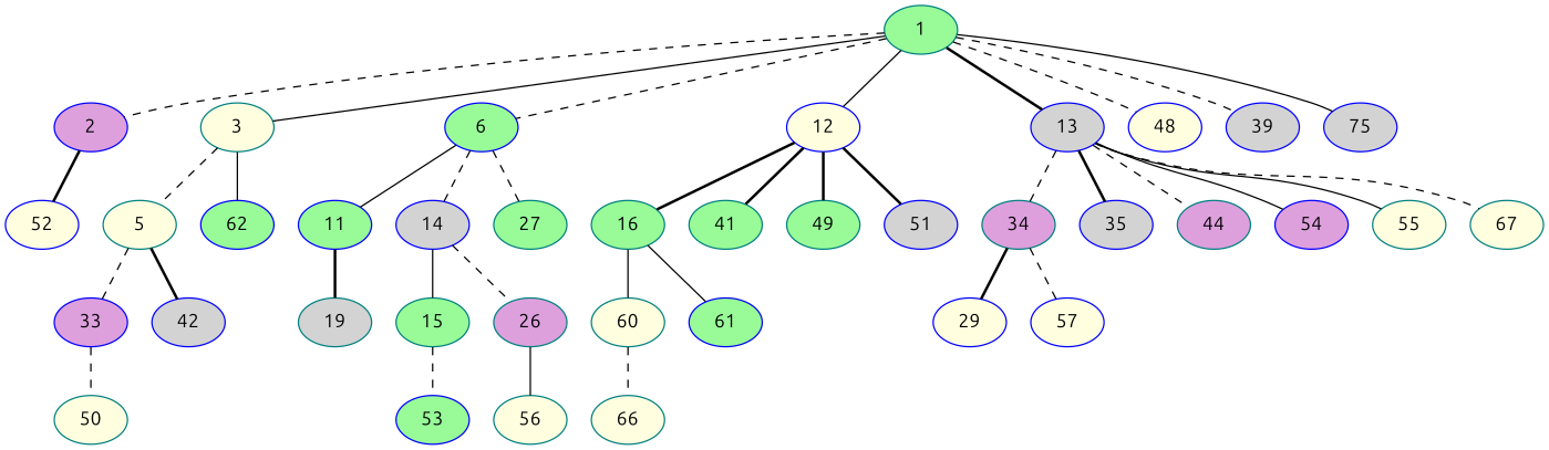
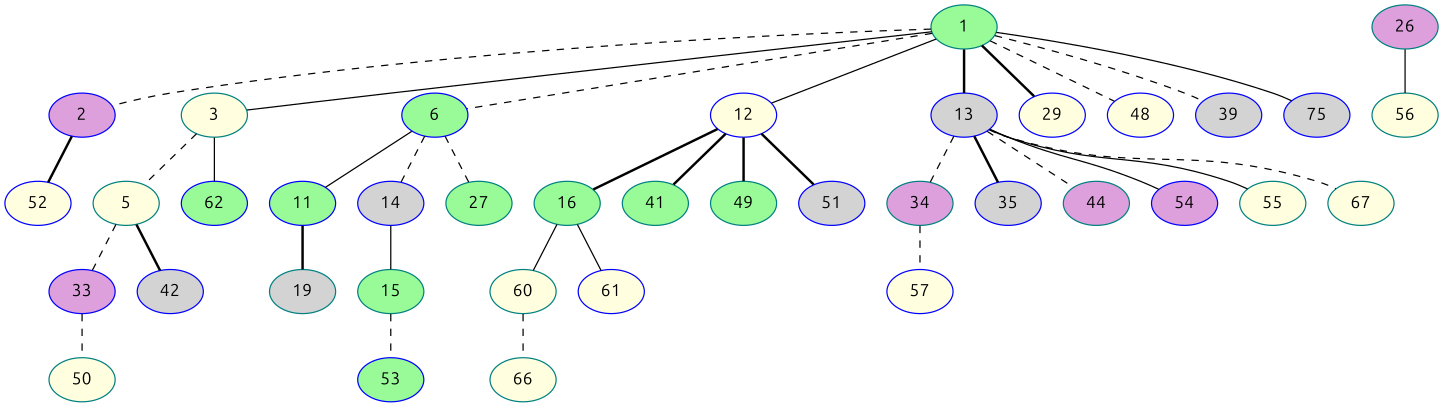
  graph {
    fontname=Ubuntu
    node [color=blue fillcolor=lightyellow fontname=Ubuntu style=filled]
    edge [fontname=Ubuntu style=dashed]
    1 [color=teal fillcolor=palegreen super="+9+10+7"]
    2 [fillcolor=plum super="+36+30"]
    3 [color=teal super="+68+4"]
    6 [fillcolor=palegreen super="+17+8"]
    12 [super="+21+45+22"]
    13 [fillcolor=lightgrey super="+28+74"]
    29 [super="+73"]
    n8 [label=48]
    39 [fillcolor=lightgrey]
    75 [fillcolor=lightgrey]
    52
    5 [color=teal super="+23+25"]
    62 [fillcolor=palegreen]
    11 [fillcolor=palegreen super="+18"]
    14 [fillcolor=lightgrey super="+59"]
    27 [color=teal fillcolor=palegreen]
    16 [color=teal fillcolor=palegreen super="+58"]
    41 [color=teal fillcolor=palegreen super="+71"]
    49 [color=teal fillcolor=palegreen]
    51 [fillcolor=lightgrey]
    34 [color=teal fillcolor=plum super="+43"]
    35 [fillcolor=lightgrey]
    44 [color=teal fillcolor=plum]
    54 [fillcolor=plum]
    55 [color=teal]
    67 [color=teal]
    33 [fillcolor=plum super="+70"]
    42 [fillcolor=lightgrey]
    50 [color=teal]
    19 [color=teal fillcolor=lightgrey super="+40"]
    15 [color=teal fillcolor=palegreen]
    26 [color=teal fillcolor=plum super="+48"]
    60 [color=teal]
-   61 [fillcolor=palegreen]
+   61
    57
    53 [fillcolor=palegreen]
    56 [color=teal]
    66 [color=teal]
    1 -- 2
    1 -- 3 [style=solid]
    1 -- 6
    1 -- 12 [style=solid]
    1 -- 13 [style=bold]
-   34 -- 29 [style=bold]
+   1 -- 29 [style=bold]
    1 -- n8
    1 -- 39
    1 -- 75 [style=solid]
    2 -- 52 [style=bold]
    3 -- 5
    3 -- 62 [style=solid]
    6 -- 11 [style=solid]
    6 -- 14
    6 -- 27
    12 -- 16 [style=bold]
    12 -- 41 [style=bold]
    12 -- 49 [style=bold]
    12 -- 51 [style=bold]
    13 -- 34
    13 -- 35 [style=bold]
    13 -- 44
    13 -- 54 [style=solid]
    13 -- 55 [style=solid]
    13 -- 67
    5 -- 33
    5 -- 42 [style=bold]
    11 -- 19 [style=bold]
    14 -- 15 [style=solid]
-   14 -- 26
    16 -- 60 [style=solid]
    16 -- 61 [style=solid]
    34 -- 57
    33 -- 50
    15 -- 53
    26 -- 56 [style=solid]
    60 -- 66
  }
